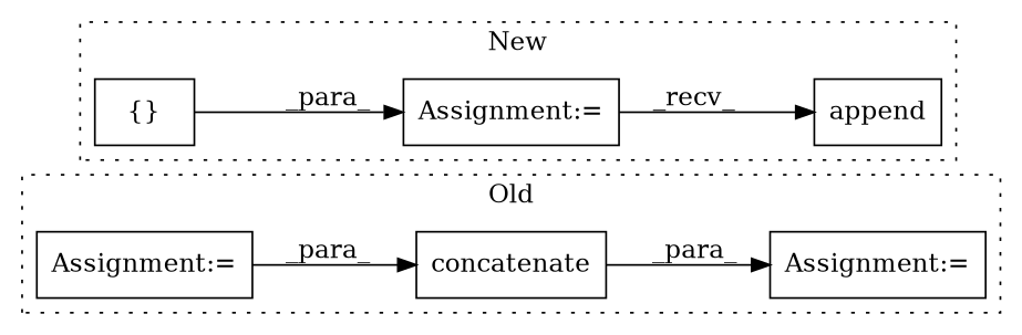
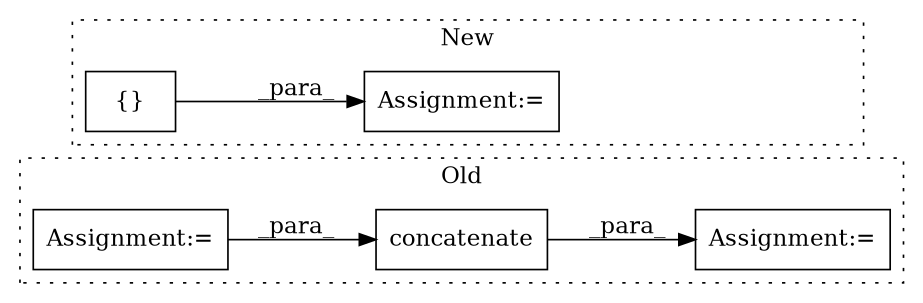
  digraph {
    rankdir=LR
    node [a=7 l=1 shape=box]
    n1 [a=32 l="19,2" label=concatenate s="4959,5006"]
    n2 [label="Assignment:=" s=5031]
    n3 [label="Assignment:=" s=4886]
-   n4 [a=32 l="7,1" label=append s="5461,5522"]
    n5 [label="Assignment:=" s=4891]
    n6 [a=4 l=2 label="{}" s=4901]
    subgraph cluster_1 {
      label=Old
      style=dotted
      n1
      n2
      n3
    }
    subgraph cluster_2 {
      label=New
      style=dotted
-     n4
      n5
      n6
    }
    n1 -> n2 [label=_para_]
    n3 -> n1 [label=_para_]
-   n5 -> n4 [label=_recv_]
    n6 -> n5 [label=_para_]
  }
